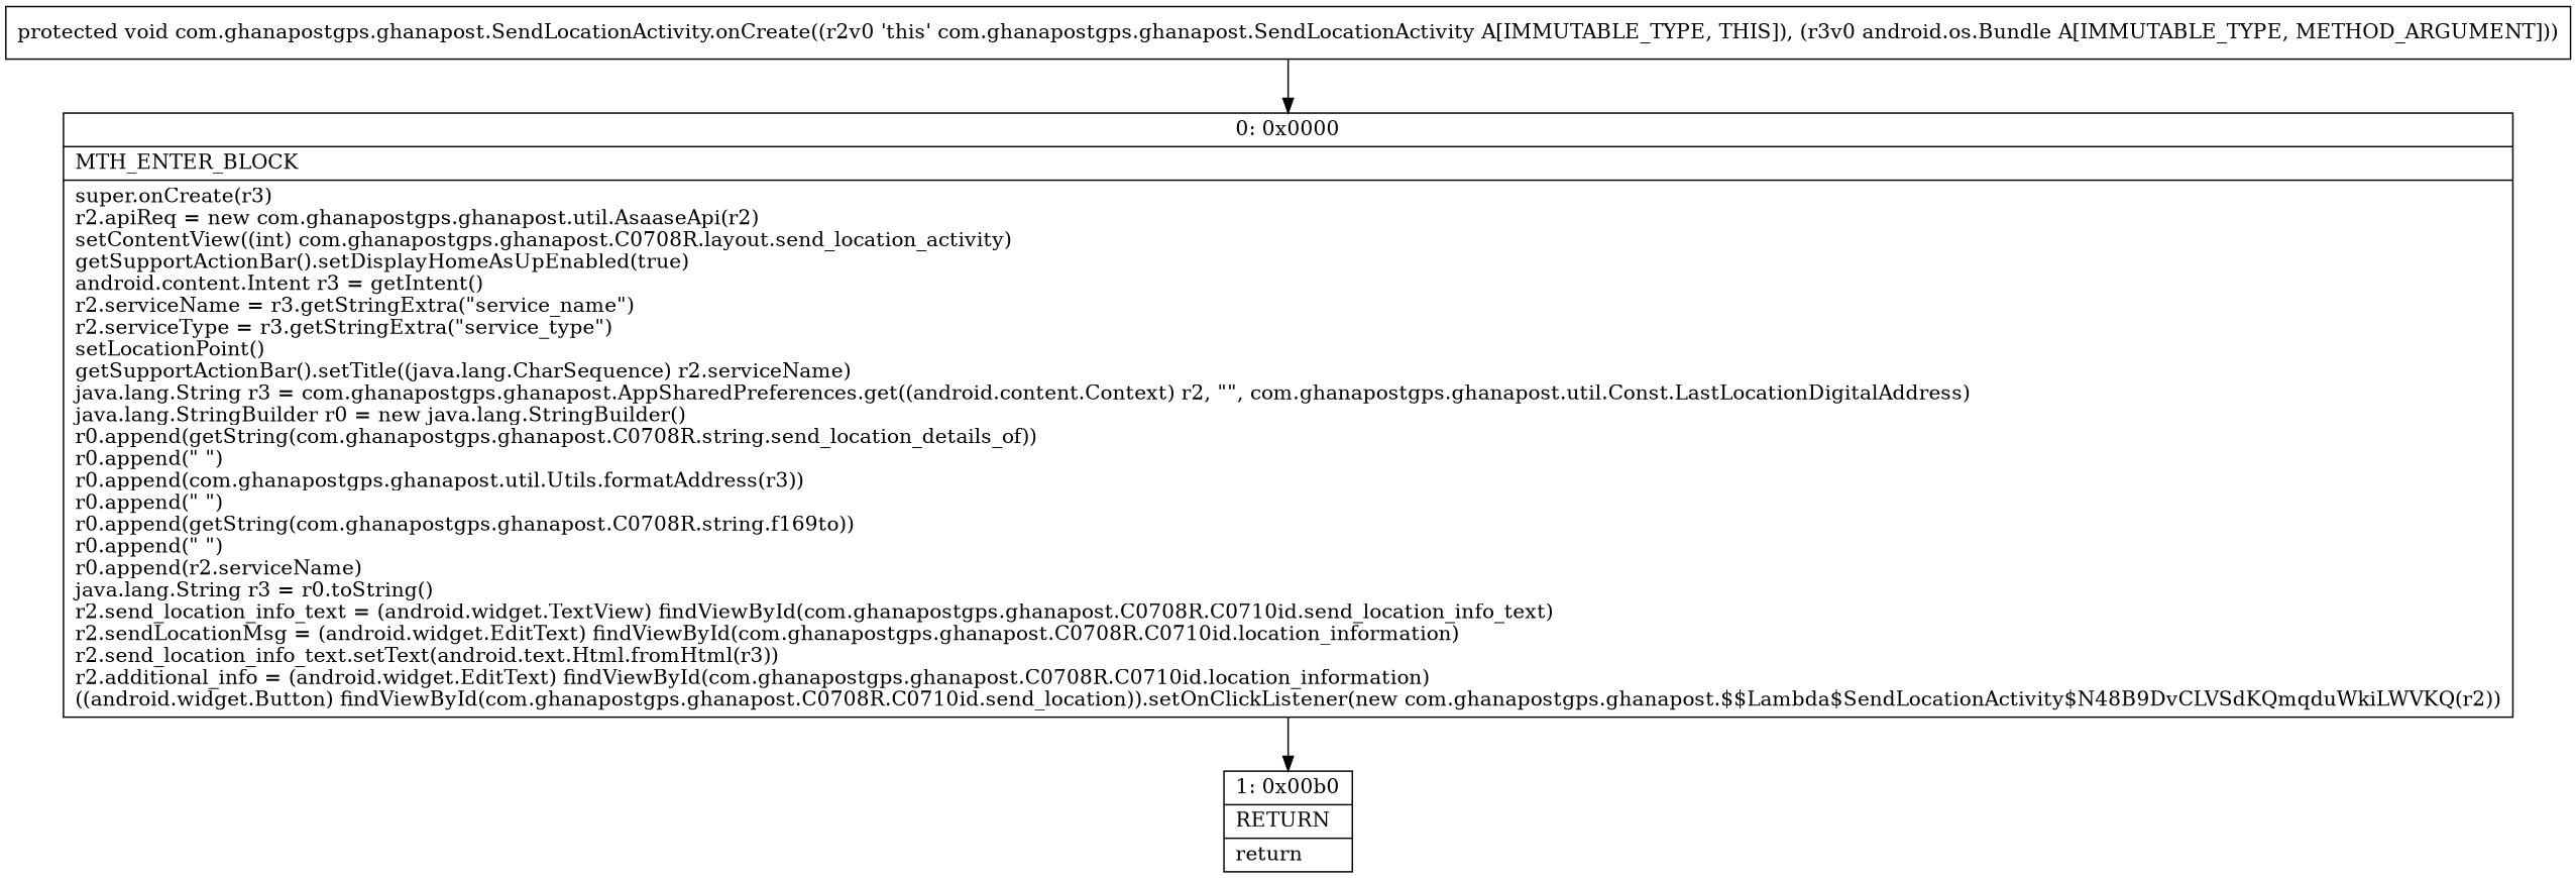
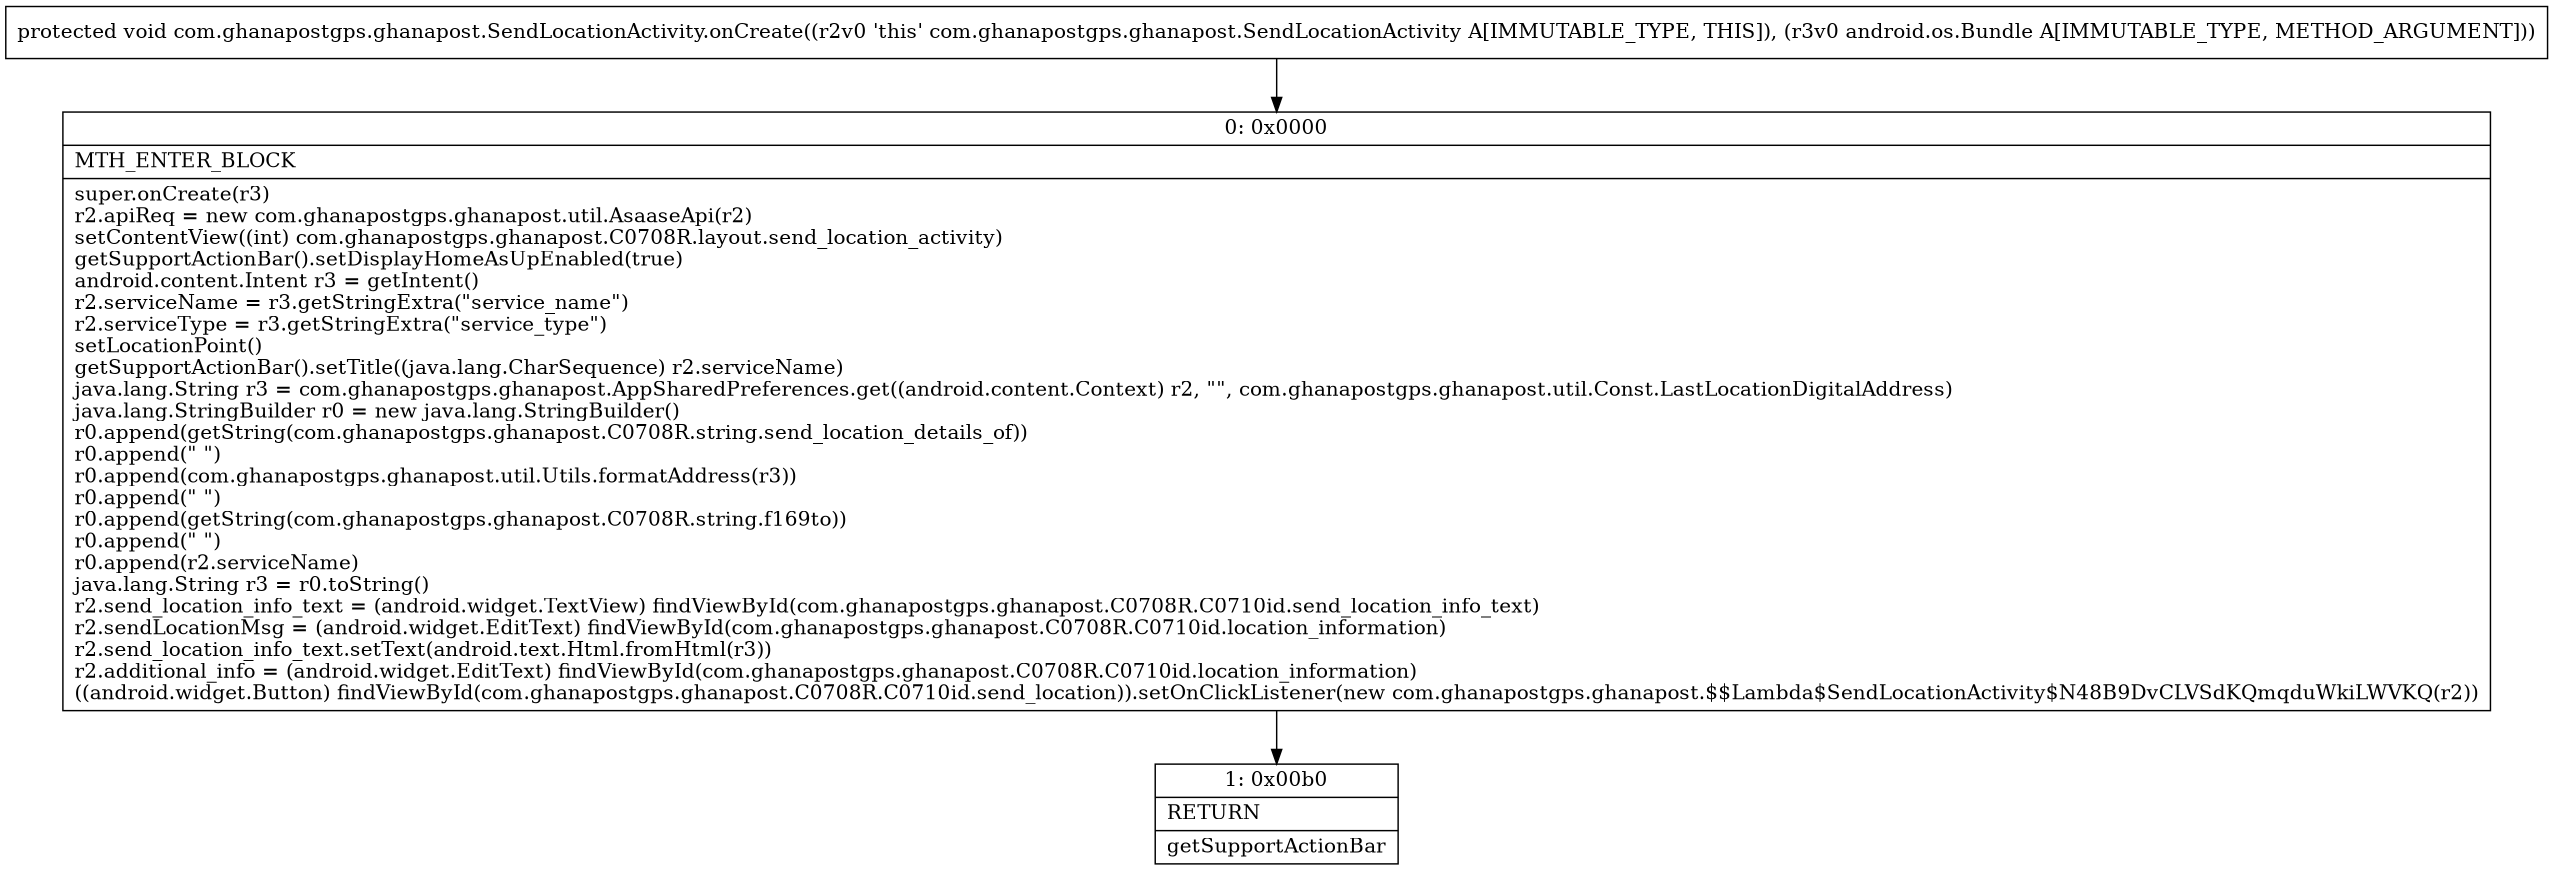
  digraph {
    node [shape=record]
    n1 [label="{0\:\ 0x0000|MTH_ENTER_BLOCK\l|super.onCreate(r3)\lr2.apiReq = new com.ghanapostgps.ghanapost.util.AsaaseApi(r2)\lsetContentView((int) com.ghanapostgps.ghanapost.C0708R.layout.send_location_activity)\lgetSupportActionBar().setDisplayHomeAsUpEnabled(true)\landroid.content.Intent r3 = getIntent()\lr2.serviceName = r3.getStringExtra(\"service_name\")\lr2.serviceType = r3.getStringExtra(\"service_type\")\lsetLocationPoint()\lgetSupportActionBar().setTitle((java.lang.CharSequence) r2.serviceName)\ljava.lang.String r3 = com.ghanapostgps.ghanapost.AppSharedPreferences.get((android.content.Context) r2, \"\", com.ghanapostgps.ghanapost.util.Const.LastLocationDigitalAddress)\ljava.lang.StringBuilder r0 = new java.lang.StringBuilder()\lr0.append(getString(com.ghanapostgps.ghanapost.C0708R.string.send_location_details_of))\lr0.append(\" \")\lr0.append(com.ghanapostgps.ghanapost.util.Utils.formatAddress(r3))\lr0.append(\" \")\lr0.append(getString(com.ghanapostgps.ghanapost.C0708R.string.f169to))\lr0.append(\" \")\lr0.append(r2.serviceName)\ljava.lang.String r3 = r0.toString()\lr2.send_location_info_text = (android.widget.TextView) findViewById(com.ghanapostgps.ghanapost.C0708R.C0710id.send_location_info_text)\lr2.sendLocationMsg = (android.widget.EditText) findViewById(com.ghanapostgps.ghanapost.C0708R.C0710id.location_information)\lr2.send_location_info_text.setText(android.text.Html.fromHtml(r3))\lr2.additional_info = (android.widget.EditText) findViewById(com.ghanapostgps.ghanapost.C0708R.C0710id.location_information)\l((android.widget.Button) findViewById(com.ghanapostgps.ghanapost.C0708R.C0710id.send_location)).setOnClickListener(new com.ghanapostgps.ghanapost.$$Lambda$SendLocationActivity$N48B9DvCLVSdKQmqduWkiLWVKQ(r2))\l}"]
-   n2 [label="{1\:\ 0x00b0|RETURN\l|return\l}"]
+   n2 [label="{1\:\ 0x00b0|RETURN\l|getSupportActionBar\l}"]
    n3 [label="{protected void com.ghanapostgps.ghanapost.SendLocationActivity.onCreate((r2v0 'this' com.ghanapostgps.ghanapost.SendLocationActivity A[IMMUTABLE_TYPE, THIS]), (r3v0 android.os.Bundle A[IMMUTABLE_TYPE, METHOD_ARGUMENT])) }"]
    n1 -> n2
    n3 -> n1
  }
